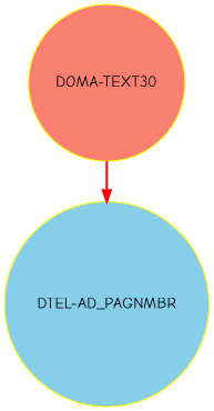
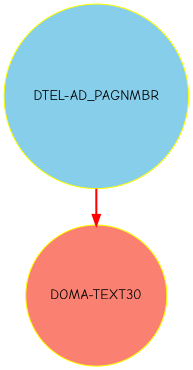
  digraph {
    fontname="Comic Neue"
    node [color=yellow shape=circle style=filled fontname="Comic Neue"]
    "DTEL-AD_PAGNMBR" [fillcolor=skyblue]
    "DOMA-TEXT30" [fillcolor=salmon]
-   "DOMA-TEXT30" -> "DTEL-AD_PAGNMBR" [color=red style=bold fontname="Comic Neue"]
+   "DTEL-AD_PAGNMBR" -> "DOMA-TEXT30" [color=red style=bold fontname="Comic Neue"]
  }
